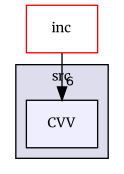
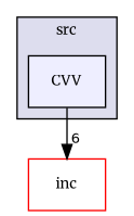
  digraph {
    compound=true
    fontname=Merriweather
    node [fontname=Merriweather fontsize=10 shape=box style=filled]
    n1 [fillcolor="#eeeeff" label=CVV pencolor=black]
    n2 [color=red fillcolor=white label=inc]
    subgraph cluster_1 {
      bgcolor="#ddddee"
      fontsize=10
      label=src
      pencolor=black
      n1
    }
-   n2 -> n1 [headlabel=6 labeldistance=1.5 labelfontname=Helvetica labelfontsize=10 fontname=Merriweather]
+   n1 -> n2 [headlabel=6 labeldistance=1.5 labelfontname=Helvetica labelfontsize=10 fontname=Merriweather]
  }
